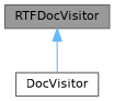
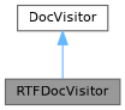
  digraph {
    node [color=gray40 fontname=Helvetica fontsize=10 shape=box style=filled]
    n1 [fillcolor=grey60 fontcolor=black height=0.2 label=RTFDocVisitor width=0.4]
    n2 [fillcolor=white height=0.2 label=DocVisitor width=0.4]
-   n1 -> n2 [color=steelblue1 dir=back fontname=Helvetica fontsize=10 labelfontname=Helvetica labelfontsize=10 style=solid]
+   n2 -> n1 [color=steelblue1 dir=back fontname=Helvetica fontsize=10 labelfontname=Helvetica labelfontsize=10 style=solid]
  }
